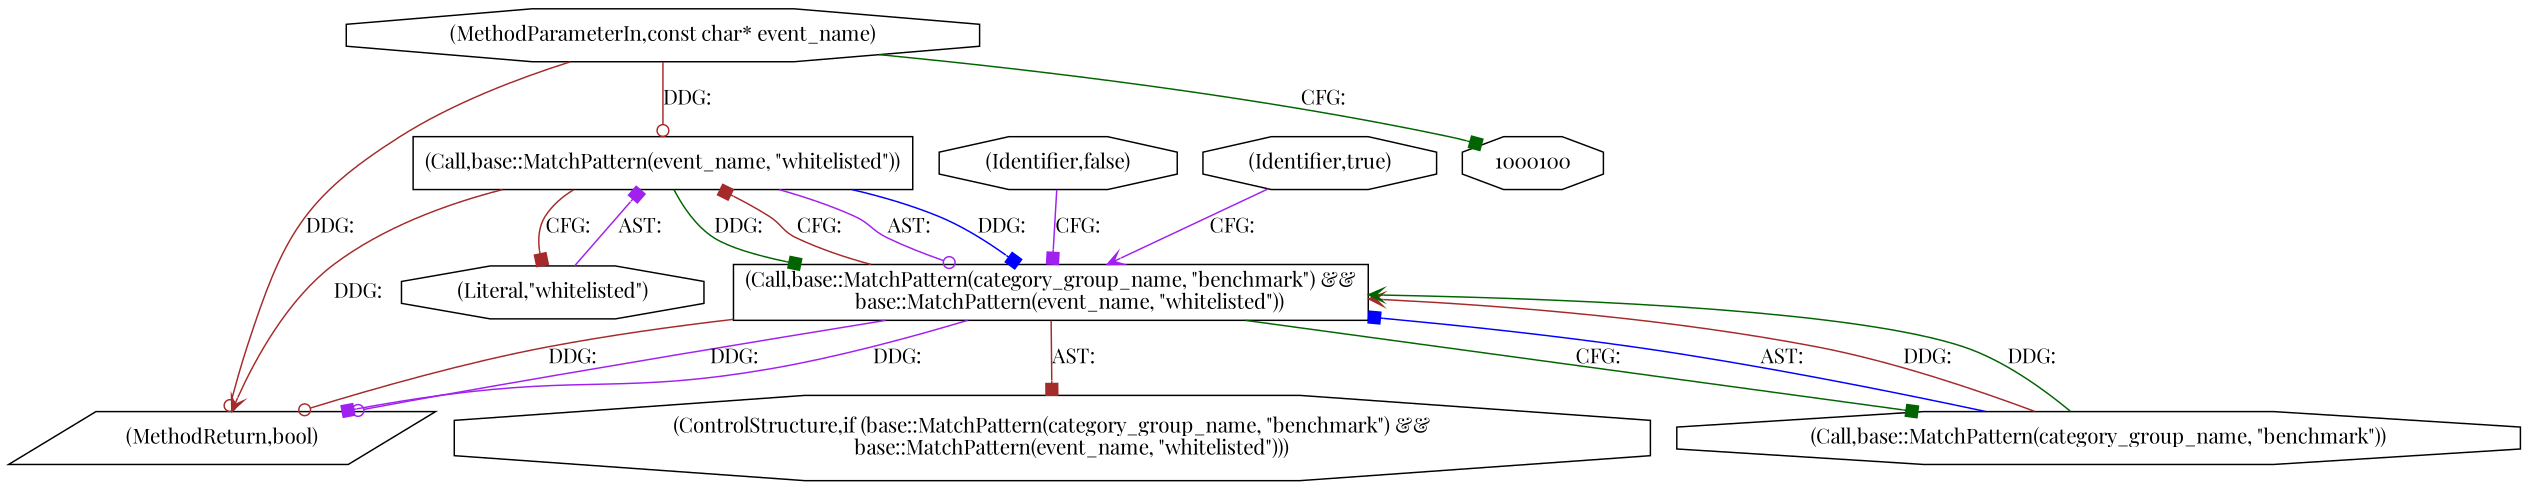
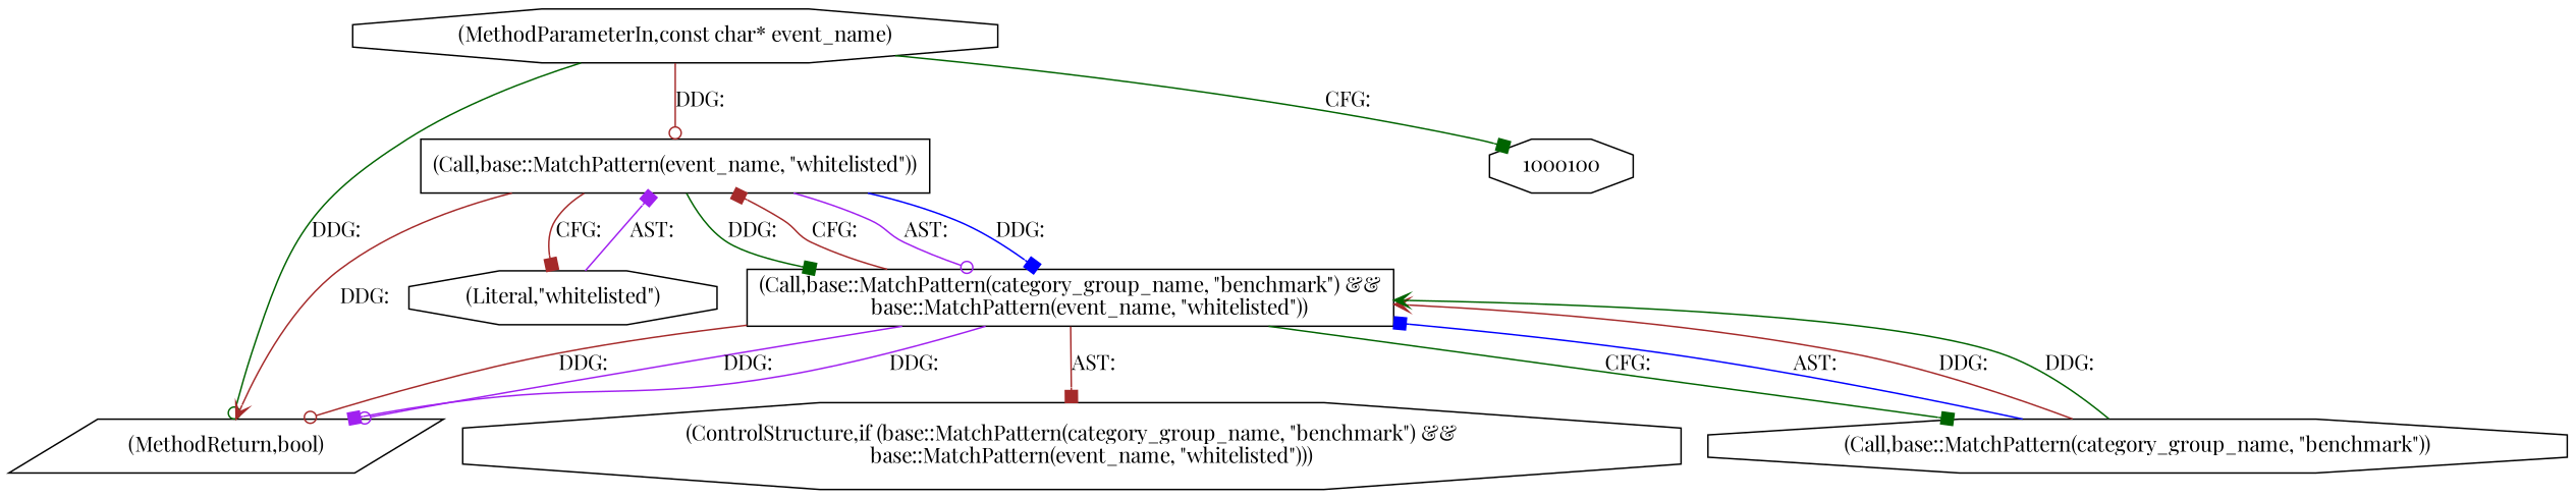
  digraph {
    fontname="Playfair Display"
    node [fontname="Playfair Display" shape=octagon]
    edge [arrowhead=box color=brown fontname="Playfair Display"]
    n1 [label="(MethodParameterIn,const char* event_name)"]
    n2 [label="(Call,base::MatchPattern(event_name, \"whitelisted\"))" shape=box]
    n3 [label="(MethodReturn,bool)" shape=parallelogram]
    1000100
    n5 [label="(Call,base::MatchPattern(category_group_name, \"benchmark\") &&\n       base::MatchPattern(event_name, \"whitelisted\"))" shape=box]
    n6 [label="(Literal,\"whitelisted\")"]
    n7 [label="(ControlStructure,if (base::MatchPattern(category_group_name, \"benchmark\") &&\n       base::MatchPattern(event_name, \"whitelisted\")))"]
    n8 [label="(Call,base::MatchPattern(category_group_name, \"benchmark\"))"]
-   n9 [label="(Identifier,false)"]
-   n10 [label="(Identifier,true)"]
    n1 -> n2 [arrowhead=odot label="DDG: "]
-   n1 -> n3 [arrowhead=odot label="DDG: "]
+   n1 -> n3 [arrowhead=odot color=darkgreen label="DDG: "]
    n1 -> 1000100 [color=darkgreen label="CFG: "]
    n2 -> n3 [arrowhead=vee label="DDG: "]
    n2 -> n5 [arrowhead=odot color=purple label="AST: "]
    n2 -> n5 [color=blue label="DDG: "]
    n2 -> n5 [color=darkgreen label="DDG: "]
    n2 -> n6 [label="CFG: "]
    n5 -> n2 [label="CFG: "]
    n5 -> n3 [arrowhead=odot color=purple label="DDG: "]
    n5 -> n3 [color=purple label="DDG: "]
    n5 -> n3 [arrowhead=odot label="DDG: "]
    n5 -> n7 [label="AST: "]
    n5 -> n8 [color=darkgreen label="CFG: "]
    n6 -> n2 [color=purple label="AST: "]
    n8 -> n5 [color=blue label="AST: "]
    n8 -> n5 [arrowhead=vee label="DDG: "]
    n8 -> n5 [arrowhead=vee color=darkgreen label="DDG: "]
-   n9 -> n5 [color=purple label="CFG: "]
-   n10 -> n5 [arrowhead=vee color=purple label="CFG: "]
  }
